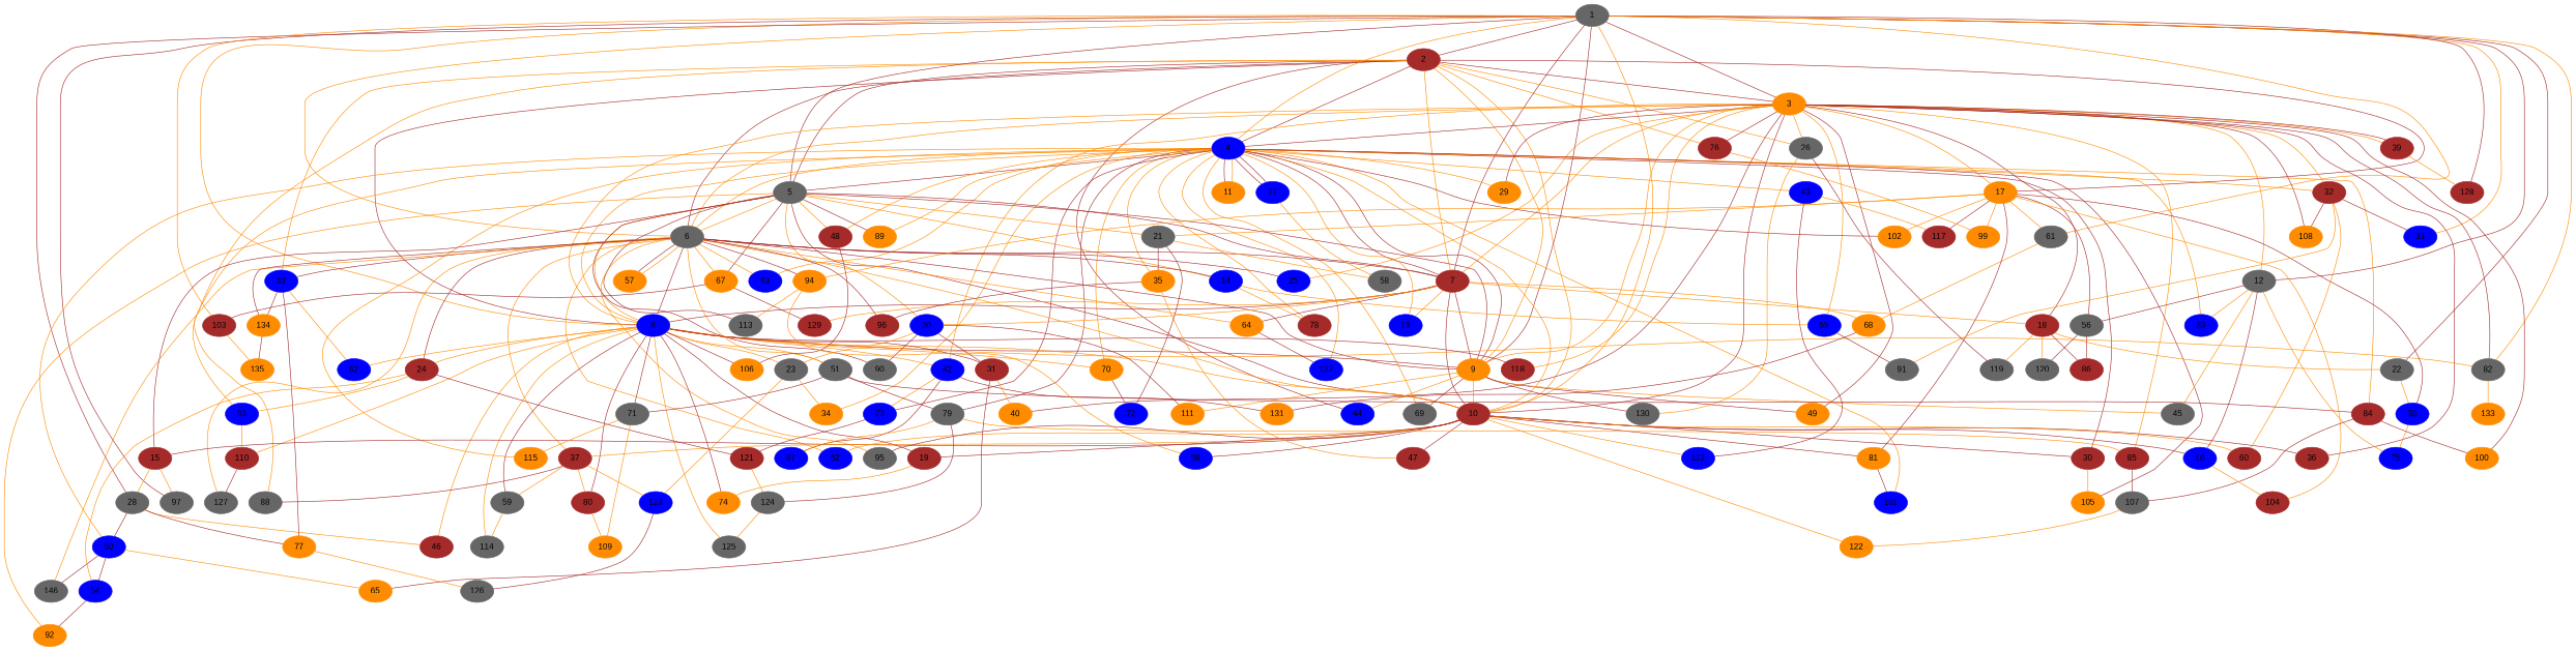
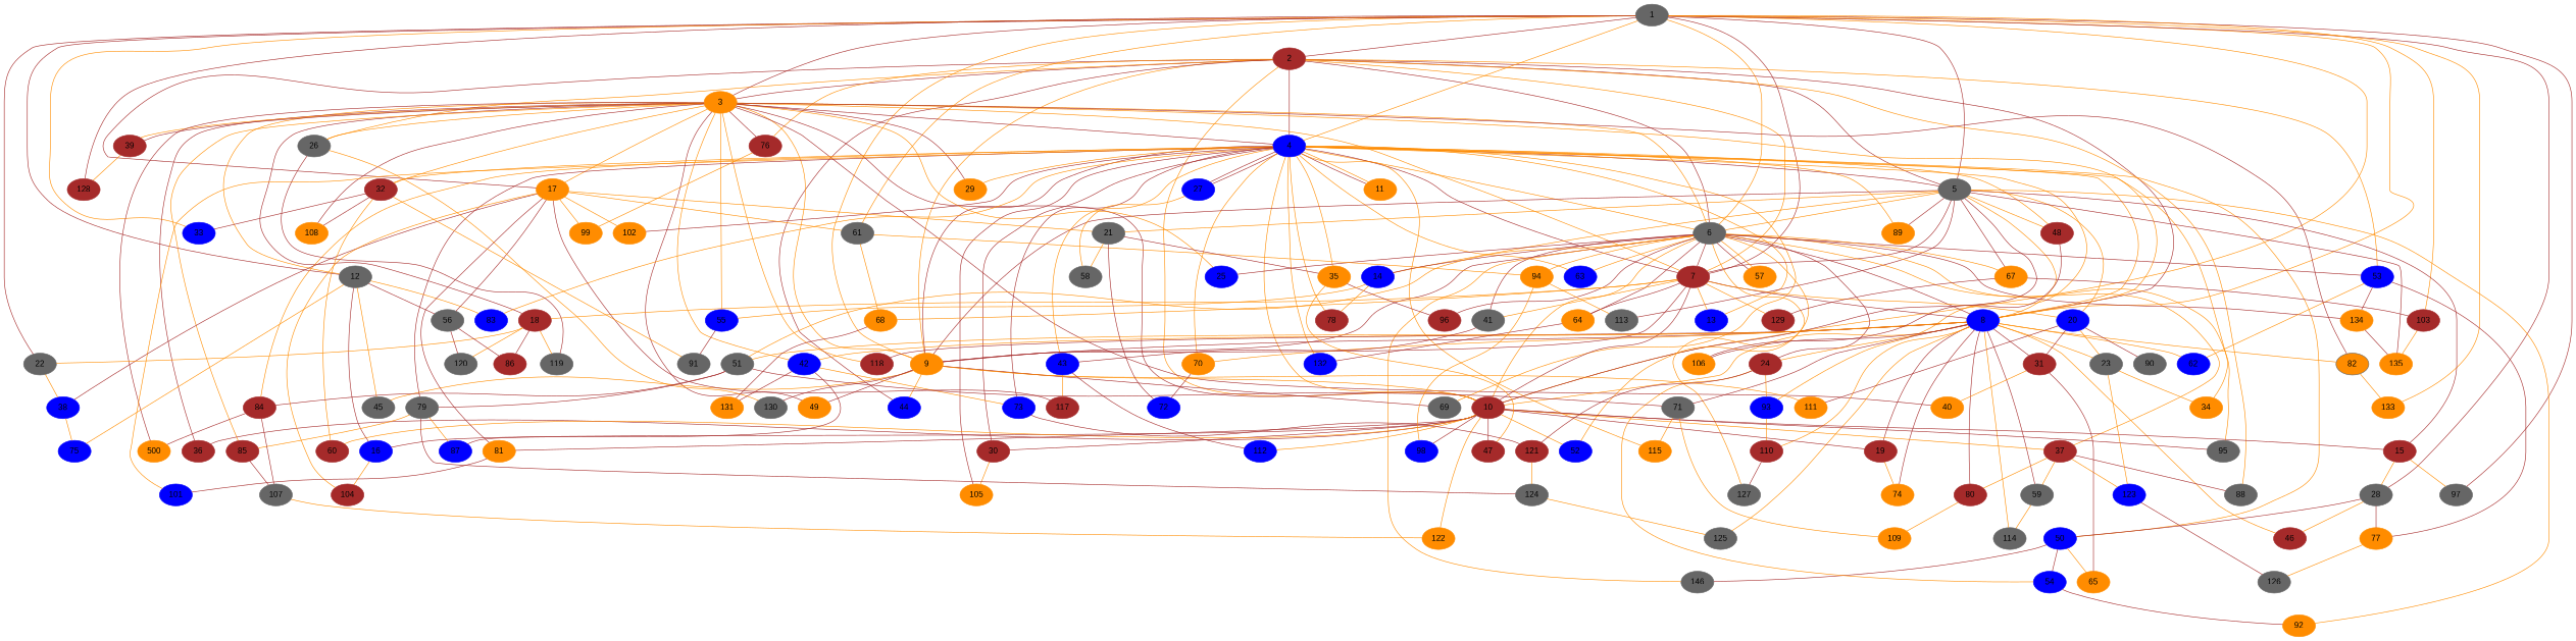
  graph {
    fontname="Liberation Sans"
    node [color=gray40 fontname="Liberation Sans" style=filled]
    edge [color=darkorange fontname="Liberation Sans"]
    2 [color=brown]
    1
    3 [color=darkorange]
    4 [color=blue]
    5
    6
    7 [color=brown]
    8 [color=blue]
    9 [color=darkorange]
    10 [color=brown]
    12
    22
    28
    33 [color=blue]
    61
    97
    103 [color=brown]
    128 [color=brown]
    133 [color=darkorange]
    17 [color=darkorange]
    26
    44 [color=blue]
    53 [color=blue]
    76 [color=brown]
    88
    18 [color=brown]
    25 [color=blue]
    29 [color=darkorange]
    32 [color=brown]
    36 [color=brown]
    39 [color=brown]
    40 [color=darkorange]
    42 [color=blue]
    49 [color=darkorange]
    55 [color=blue]
-   82
+   82 [fillcolor=darkorange]
    85 [color=brown]
-   100 [color=darkorange]
+   100 [color=darkorange label=500]
    108 [color=darkorange]
    118 [color=brown]
    11 [color=darkorange]
    13 [color=blue]
    27 [color=blue]
    30 [color=brown]
    34 [color=darkorange]
    35 [color=darkorange]
    43 [color=blue]
    48 [color=brown]
    50 [color=blue]
    63 [color=blue]
    69
    70 [color=darkorange]
    73 [color=blue]
    78 [color=brown]
    79
    83 [color=blue]
    84 [color=brown]
    89 [color=darkorange]
    93 [color=blue]
    101 [color=blue]
    102 [color=darkorange]
    105 [color=darkorange]
    115 [color=darkorange]
    132 [color=blue]
    14 [color=blue]
    15 [color=brown]
    20 [color=blue]
    21
    67 [color=darkorange]
    90
    92 [color=darkorange]
    113
    24 [color=brown]
    37 [color=brown]
+   41
    51
    52 [color=blue]
    57 [color=darkorange]
    64 [color=darkorange]
    94 [color=darkorange]
    95
    96 [color=brown]
    n83 [label=146]
    127
    134 [color=darkorange]
    68 [color=darkorange]
    129 [color=brown]
    19 [color=brown]
    23
    31 [color=brown]
    46 [color=brown]
    59
    62 [color=blue]
    71
    74 [color=darkorange]
    80 [color=brown]
    106 [color=darkorange]
    110 [color=brown]
    114
    125
    45
    111 [color=darkorange]
    130
    16 [color=blue]
    47 [color=brown]
    60 [color=brown]
    81 [color=darkorange]
    98 [color=blue]
    112 [color=blue]
    122 [color=darkorange]
    56
    75 [color=blue]
    38 [color=blue]
    77 [color=darkorange]
    135 [color=darkorange]
    104 [color=brown]
    99 [color=darkorange]
    117 [color=brown]
    119
    86 [color=brown]
    120
    91
    87 [color=blue]
    131 [color=darkorange]
    107
    58
    54 [color=blue]
    65 [color=darkorange]
    72 [color=blue]
    121 [color=brown]
    124
    123 [color=blue]
    109 [color=darkorange]
    126
    2 -- 3 [color=brown]
    2 -- 4 [color=brown]
    2 -- 5 [color=brown]
    2 -- 6 [color=brown]
    2 -- 7
    2 -- 8 [color=brown]
    2 -- 9
    2 -- 10
    2 -- 17 [color=brown]
    2 -- 26
    2 -- 44 [color=brown]
    2 -- 53
    2 -- 76
    2 -- 88
    1 -- 2 [color=brown]
    1 -- 3 [color=brown]
    1 -- 4
    1 -- 5 [color=brown]
    1 -- 6
    1 -- 7 [color=brown]
    1 -- 8
-   1 -- 9 [color=brown]
+   1 -- 9
    1 -- 10
    1 -- 12 [color=brown]
    1 -- 22 [color=brown]
    1 -- 28 [color=brown]
    1 -- 33
    1 -- 61
    1 -- 97 [color=brown]
    1 -- 103
    1 -- 128 [color=brown]
-   1 -- 82
+   1 -- 133
    3 -- 4 [color=brown]
    3 -- 6
    3 -- 7
    3 -- 8
    3 -- 9
    3 -- 10 [color=brown]
    3 -- 12
    3 -- 17
    3 -- 26
    3 -- 76 [color=brown]
    3 -- 18 [color=brown]
    3 -- 25
    3 -- 29 [color=brown]
    3 -- 32
    3 -- 36 [color=brown]
    3 -- 39
    3 -- 39 [color=brown]
    3 -- 40 [color=brown]
    3 -- 42
    3 -- 49 [color=brown]
    3 -- 55
    3 -- 82 [color=brown]
    3 -- 85
    3 -- 100 [color=brown]
    3 -- 108 [color=brown]
    3 -- 118
    4 -- 5 [color=brown]
    4 -- 6
    4 -- 7 [color=brown]
    4 -- 8
    4 -- 9 [color=brown]
    4 -- 10
    4 -- 29
    4 -- 32
    4 -- 11 [color=brown]
    4 -- 11
    4 -- 13
    4 -- 27 [color=brown]
    4 -- 27 [color=brown]
    4 -- 30 [color=brown]
    4 -- 34
    4 -- 35
    4 -- 43
    4 -- 48
    4 -- 50
    4 -- 63
    4 -- 69
    4 -- 70
    4 -- 73 [color=brown]
    4 -- 78
    4 -- 79 [color=brown]
    4 -- 83
    4 -- 84
    4 -- 89
    4 -- 93
    4 -- 101
    4 -- 102 [color=brown]
    4 -- 105 [color=brown]
    4 -- 115
    4 -- 132
    5 -- 6
    5 -- 7 [color=brown]
    5 -- 8
    5 -- 9 [color=brown]
    5 -- 10 [color=brown]
    5 -- 48
    5 -- 89 [color=brown]
    5 -- 14
    5 -- 15 [color=brown]
    5 -- 20
    5 -- 21
    5 -- 67 [color=brown]
-   5 -- 90 [color=brown]
+   5 -- 135 [color=brown]
    5 -- 92
    5 -- 113 [color=brown]
    6 -- 7 [color=brown]
    6 -- 8 [color=brown]
    6 -- 9 [color=brown]
    6 -- 10
    6 -- 53 [color=brown]
    6 -- 25 [color=brown]
    6 -- 63
    6 -- 14 [color=brown]
    6 -- 67
    6 -- 24 [color=brown]
    6 -- 37
+   6 -- 41 [color=brown]
    6 -- 51
    6 -- 52
    6 -- 57 [color=brown]
    6 -- 57
-   6 -- 64
-   6 -- 94 [color=brown]
+   6 -- 64 [color=brown]
+   6 -- 94
    6 -- 95
    6 -- 96 [color=brown]
    6 -- n83
    6 -- 127
    6 -- 134 [color=brown]
    7 -- 8 [color=brown]
    7 -- 9 [color=brown]
    7 -- 10 [color=brown]
    7 -- 18
    7 -- 13
    7 -- 20
+   7 -- 41
    7 -- 64 [color=brown]
    7 -- 68
    7 -- 129
    8 -- 9 [color=brown]
    8 -- 10
    8 -- 42
    8 -- 82
    8 -- 118 [color=brown]
    8 -- 70
    8 -- 24
    8 -- 51
    8 -- 19 [color=brown]
    8 -- 23
    8 -- 31 [color=brown]
    8 -- 46
    8 -- 59 [color=brown]
    8 -- 62
    8 -- 71 [color=brown]
    8 -- 74 [color=brown]
    8 -- 80 [color=brown]
    8 -- 106 [color=brown]
    8 -- 110
    8 -- 114
    8 -- 125
    9 -- 10
    9 -- 44
    9 -- 49 [color=brown]
    9 -- 69 [color=brown]
    9 -- 45
    9 -- 111
    9 -- 130 [color=brown]
    10 -- 36 [color=brown]
    10 -- 30 [color=brown]
    10 -- 15 [color=brown]
    10 -- 37
    10 -- 52
    10 -- 95 [color=brown]
    10 -- 19 [color=brown]
    10 -- 16 [color=brown]
    10 -- 47 [color=brown]
    10 -- 60
    10 -- 81 [color=brown]
    10 -- 98 [color=brown]
    10 -- 112
    10 -- 122
    12 -- 83
    12 -- 45
    12 -- 16 [color=brown]
    12 -- 56 [color=brown]
    12 -- 75
    22 -- 38
    28 -- 50 [color=brown]
    28 -- 46
    28 -- 77 [color=brown]
-   17 -- 94
+   61 -- 94
    61 -- 68
    103 -- 135
    17 -- 61
    17 -- 102
    17 -- 21
    17 -- 81 [color=brown]
    17 -- 56 [color=brown]
    17 -- 38 [color=brown]
    17 -- 104
    17 -- 99
    17 -- 117 [color=brown]
    26 -- 130
    26 -- 119 [color=brown]
    53 -- 134 [color=brown]
    53 -- 62
    53 -- 77 [color=brown]
    76 -- 99
    18 -- 22
    18 -- 119
    18 -- 86 [color=brown]
    18 -- 120
    32 -- 33 [color=brown]
    32 -- 108 [color=brown]
    32 -- 60
    32 -- 91
    39 -- 128
    42 -- 73
    42 -- 87 [color=brown]
    42 -- 131 [color=brown]
    55 -- 91 [color=brown]
    82 -- 133
    85 -- 107 [color=brown]
    27 -- 58
    30 -- 105
    35 -- 96 [color=brown]
    35 -- 47
    43 -- 112 [color=brown]
    43 -- 117
    48 -- 106 [color=brown]
    50 -- n83 [color=brown]
    50 -- 54 [color=brown]
    50 -- 65
    70 -- 72 [color=brown]
    73 -- 121 [color=brown]
    79 -- 85
    79 -- 87
    79 -- 124 [color=brown]
    84 -- 100 [color=brown]
    84 -- 107 [color=brown]
    93 -- 110
    14 -- 55
    14 -- 78
    15 -- 28
    15 -- 97
    20 -- 90 [color=brown]
    20 -- 23
    20 -- 31 [color=brown]
    20 -- 111 [color=brown]
    21 -- 35 [color=brown]
    21 -- 58
    21 -- 72 [color=brown]
    67 -- 103 [color=brown]
    67 -- 129 [color=brown]
    24 -- 93
    24 -- 54
    24 -- 121 [color=brown]
    37 -- 88 [color=brown]
    37 -- 59
    37 -- 80
    37 -- 123
+   41 -- 43 [color=brown]
    51 -- 79 [color=brown]
    51 -- 84 [color=brown]
    51 -- 71 [color=brown]
    64 -- 132 [color=brown]
    94 -- 113
    94 -- 98
    134 -- 135 [color=brown]
    68 -- 131 [color=brown]
    19 -- 74
    23 -- 34
    23 -- 123
    31 -- 40
    31 -- 65 [color=brown]
    59 -- 114
    71 -- 115
    71 -- 109
    80 -- 109
    110 -- 127 [color=brown]
    16 -- 104
    81 -- 101 [color=brown]
    56 -- 86 [color=brown]
    56 -- 120 [color=brown]
    38 -- 75
    77 -- 126
    107 -- 122
    54 -- 92 [color=brown]
    121 -- 124
    124 -- 125
    123 -- 126 [color=brown]
  }
